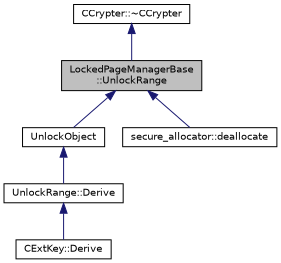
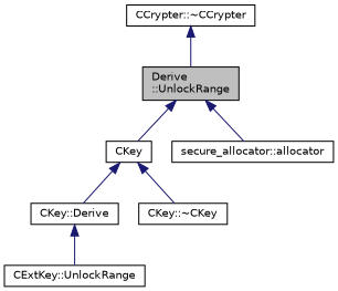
  digraph {
    rankdir=TB
    node [color=black fillcolor=white fontname=Helvetica fontsize=10 shape=record style=filled]
    edge [color=midnightblue dir=back fontname=Helvetica fontsize=10 labelfontname=Helvetica labelfontsize=10 style=solid]
-   n1 [fillcolor=grey75 fontcolor=black height=0.2 label="LockedPageManagerBase\l::UnlockRange" width=0.4]
-   n2 [height=0.2 label=UnlockObject width=0.4]
-   n3 [height=0.2 label="secure_allocator::deallocate" width=0.4]
-   n4 [height=0.2 label="UnlockRange::Derive" width=0.4]
+   n1 [fillcolor=grey75 fontcolor=black height=0.2 label="Derive\l::UnlockRange" width=0.4]
+   n2 [height=0.2 label=CKey width=0.4]
+   n3 [height=0.2 label="secure_allocator::allocator" width=0.4]
+   n4 [height=0.2 label="CKey::Derive" width=0.4]
+   n5 [height=0.2 label="CKey::~CKey" width=0.4]
    n6 [height=0.2 label="CCrypter::~CCrypter" width=0.4]
-   n7 [height=0.2 label="CExtKey::Derive" width=0.4]
+   n7 [height=0.2 label="CExtKey::UnlockRange" width=0.4]
    n1 -> n2
    n1 -> n3
    n2 -> n4
+   n2 -> n5
    n4 -> n7
    n6 -> n1
  }
